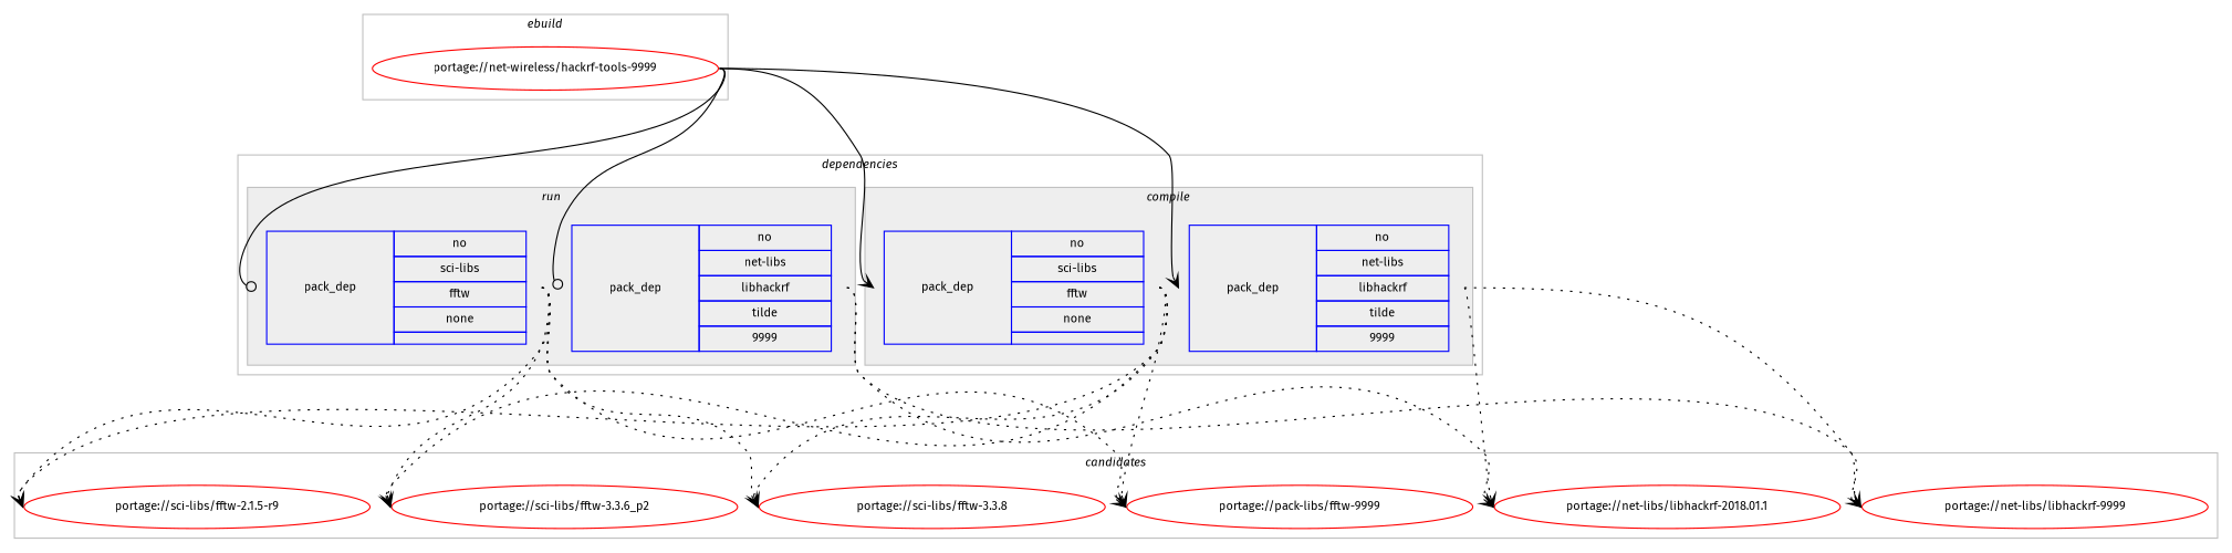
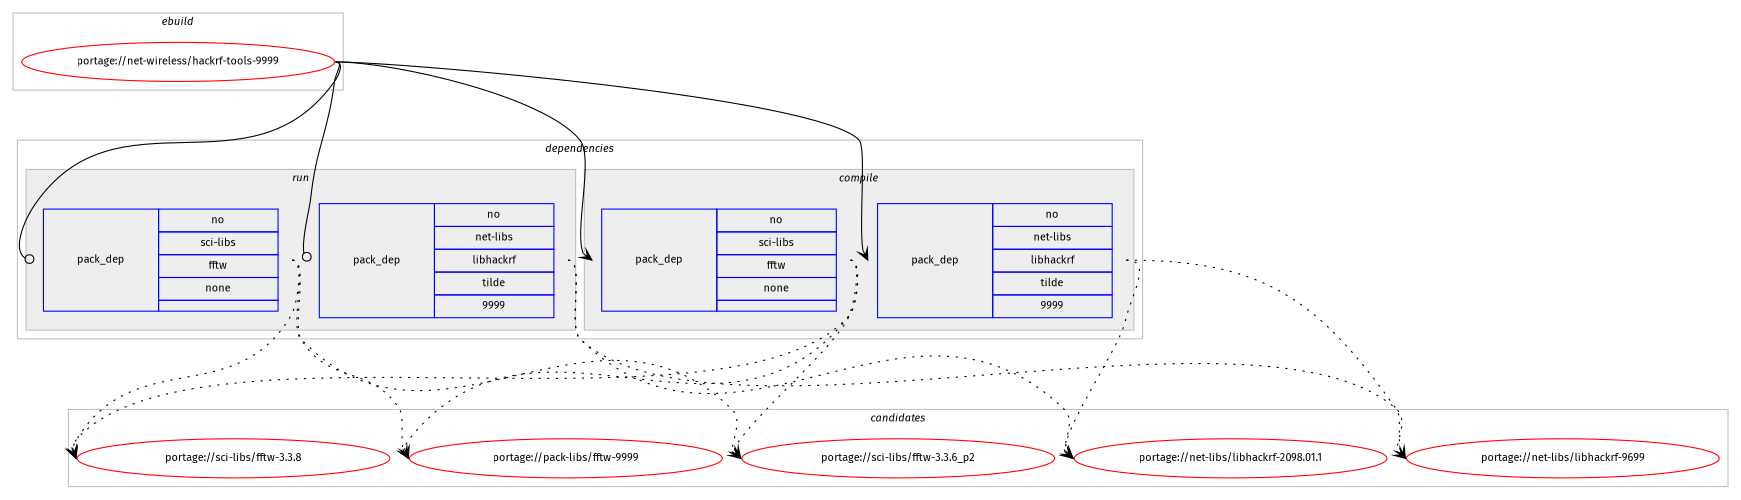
  digraph {
    compound=true
    concentrate=true
    fontname="Fira Sans"
    fontsize=10
    newrank=true
    rankdir=TB
    ranksep=1.5
    node [color=red fontname="Fira Sans" fontsize=10]
    edge [arrowhead=vee fontname="Fira Sans" headport=w style=dotted tailport=e weight=100]
    n1 [label="portage://net-wireless/hackrf-tools-9999" width=4]
    n2 [color=blue label=<<TABLE BORDER="0" CELLBORDER="1" CELLSPACING="0" CELLPADDING="4" WIDTH="220"><TR><TD ROWSPAN="6" CELLPADDING="30">pack_dep</TD></TR><TR><TD WIDTH="110">no</TD></TR><TR><TD>net-libs</TD></TR><TR><TD>libhackrf</TD></TR><TR><TD>tilde</TD></TR><TR><TD>9999</TD></TR></TABLE>> shape=none]
    n3 [color=blue label=<<TABLE BORDER="0" CELLBORDER="1" CELLSPACING="0" CELLPADDING="4" WIDTH="220"><TR><TD ROWSPAN="6" CELLPADDING="30">pack_dep</TD></TR><TR><TD WIDTH="110">no</TD></TR><TR><TD>sci-libs</TD></TR><TR><TD>fftw</TD></TR><TR><TD>none</TD></TR><TR><TD></TD></TR></TABLE>> shape=none]
    n4 [color=blue label=<<TABLE BORDER="0" CELLBORDER="1" CELLSPACING="0" CELLPADDING="4" WIDTH="220"><TR><TD ROWSPAN="6" CELLPADDING="30">pack_dep</TD></TR><TR><TD WIDTH="110">no</TD></TR><TR><TD>net-libs</TD></TR><TR><TD>libhackrf</TD></TR><TR><TD>tilde</TD></TR><TR><TD>9999</TD></TR></TABLE>> shape=none]
    n5 [color=blue label=<<TABLE BORDER="0" CELLBORDER="1" CELLSPACING="0" CELLPADDING="4" WIDTH="220"><TR><TD ROWSPAN="6" CELLPADDING="30">pack_dep</TD></TR><TR><TD WIDTH="110">no</TD></TR><TR><TD>sci-libs</TD></TR><TR><TD>fftw</TD></TR><TR><TD>none</TD></TR><TR><TD></TD></TR></TABLE>> shape=none]
-   n6 [label="portage://net-libs/libhackrf-9999" width=4]
-   n7 [label="portage://net-libs/libhackrf-2018.01.1" width=4]
+   n6 [label="portage://net-libs/libhackrf-9699" width=4]
+   n7 [label="portage://net-libs/libhackrf-2098.01.1" width=4]
    n8 [label="portage://pack-libs/fftw-9999" width=4]
    n9 [label="portage://sci-libs/fftw-3.3.8" width=4]
    n10 [label="portage://sci-libs/fftw-3.3.6_p2" width=4]
-   n11 [label="portage://sci-libs/fftw-2.1.5-r9" width=4]
    subgraph cluster_1 {
      color=gray
      label=<<i>ebuild</i>>
      rank=same
      n1
    }
    subgraph cluster_2 {
      color=gray
      label=<<i>dependencies</i>>
      subgraph cluster_3 {
        color=gray
        fillcolor="#eeeeee"
        label=<<i>compile</i>>
        style=filled
        subgraph sub_4 {
          color=gray
          fillcolor="#eeeeee"
          label=<<i>compile</i>>
          style=filled
          n2
        }
        subgraph sub_5 {
          color=gray
          fillcolor="#eeeeee"
          label=<<i>compile</i>>
          style=filled
          n3
        }
      }
      subgraph cluster_6 {
        color=gray
        fillcolor="#eeeeee"
        label=<<i>compile and run</i>>
        style=filled
      }
      subgraph cluster_7 {
        color=gray
        fillcolor="#eeeeee"
        label=<<i>run</i>>
        style=filled
        subgraph sub_8 {
          color=gray
          fillcolor="#eeeeee"
          label=<<i>run</i>>
          style=filled
          n4
        }
        subgraph sub_9 {
          color=gray
          fillcolor="#eeeeee"
          label=<<i>run</i>>
          style=filled
          n5
        }
      }
    }
    subgraph cluster_10 {
      color=gray
      label=<<i>candidates</i>>
      rank=same
      subgraph sub_11 {
        color=black
        label=<<i>candidates</i>>
        nodesep=1
        rank=same
        n6
        n7
      }
      subgraph sub_12 {
        color=black
        label=<<i>candidates</i>>
        nodesep=1
        rank=same
        n8
        n9
        n10
-       n11
      }
      subgraph sub_13 {
        color=black
        label=<<i>candidates</i>>
        nodesep=1
        rank=same
        n6
        n7
      }
      subgraph sub_14 {
        color=black
        label=<<i>candidates</i>>
        nodesep=1
        rank=same
        n8
        n9
        n10
-       n11
      }
    }
    n1 -> n2 [style=solid weight=20]
    n1 -> n3 [style=solid weight=20]
    n1 -> n4 [arrowhead=odot style=solid weight=20]
    n1 -> n5 [arrowhead=odot style=solid weight=20]
    n2 -> n6
    n2 -> n7
    n3 -> n8
    n3 -> n9
    n3 -> n10
-   n3 -> n11
    n4 -> n6
    n4 -> n7
    n5 -> n8
    n5 -> n9
    n5 -> n10
-   n5 -> n11
  }
